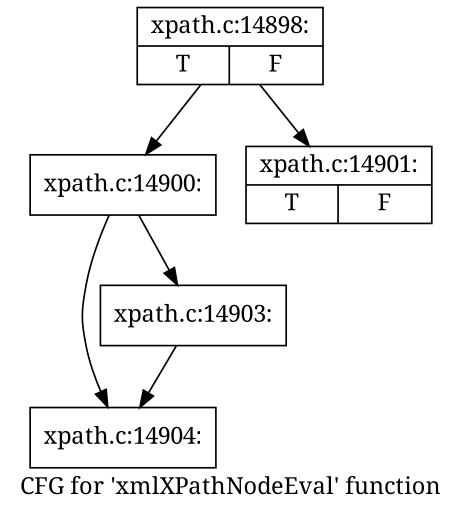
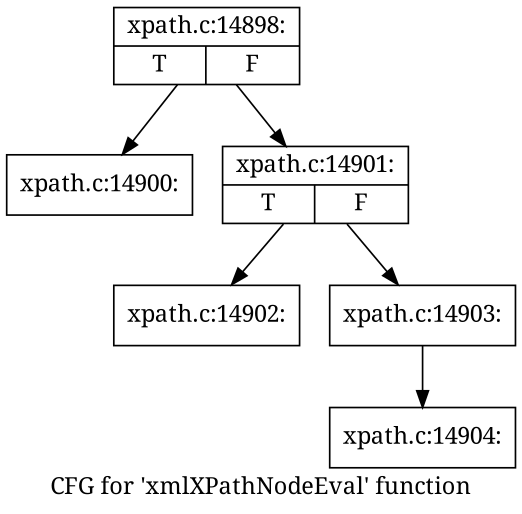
  digraph {
    fontname="Noto Serif"
    label="CFG for 'xmlXPathNodeEval' function"
    node [fontname="Noto Serif" shape=record]
    edge [fontname="Noto Serif"]
    n1 [label="{xpath.c:14898:|{<s0>T|<s1>F}}"]
    n2 [label="{xpath.c:14900:}"]
    n3 [label="{xpath.c:14901:|{<s0>T|<s1>F}}"]
    n4 [label="{xpath.c:14904:}"]
+   n5 [label="{xpath.c:14902:}"]
    n6 [label="{xpath.c:14903:}"]
    n1 -> n2
    n1 -> n3
-   n2 -> n4
-   n2 -> n6
+   n3 -> n5
+   n3 -> n6
    n6 -> n4
  }
